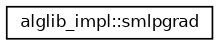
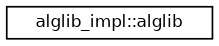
  digraph {
    rankdir=TB
-   n1 [color=black fillcolor=white fontname=Helvetica fontsize=10 height=0.2 label="alglib_impl::smlpgrad" shape=box style=filled width=0.4]
+   n1 [color=black fillcolor=white fontname=Helvetica fontsize=10 height=0.2 label="alglib_impl::alglib" shape=box style=filled width=0.4]
  }
